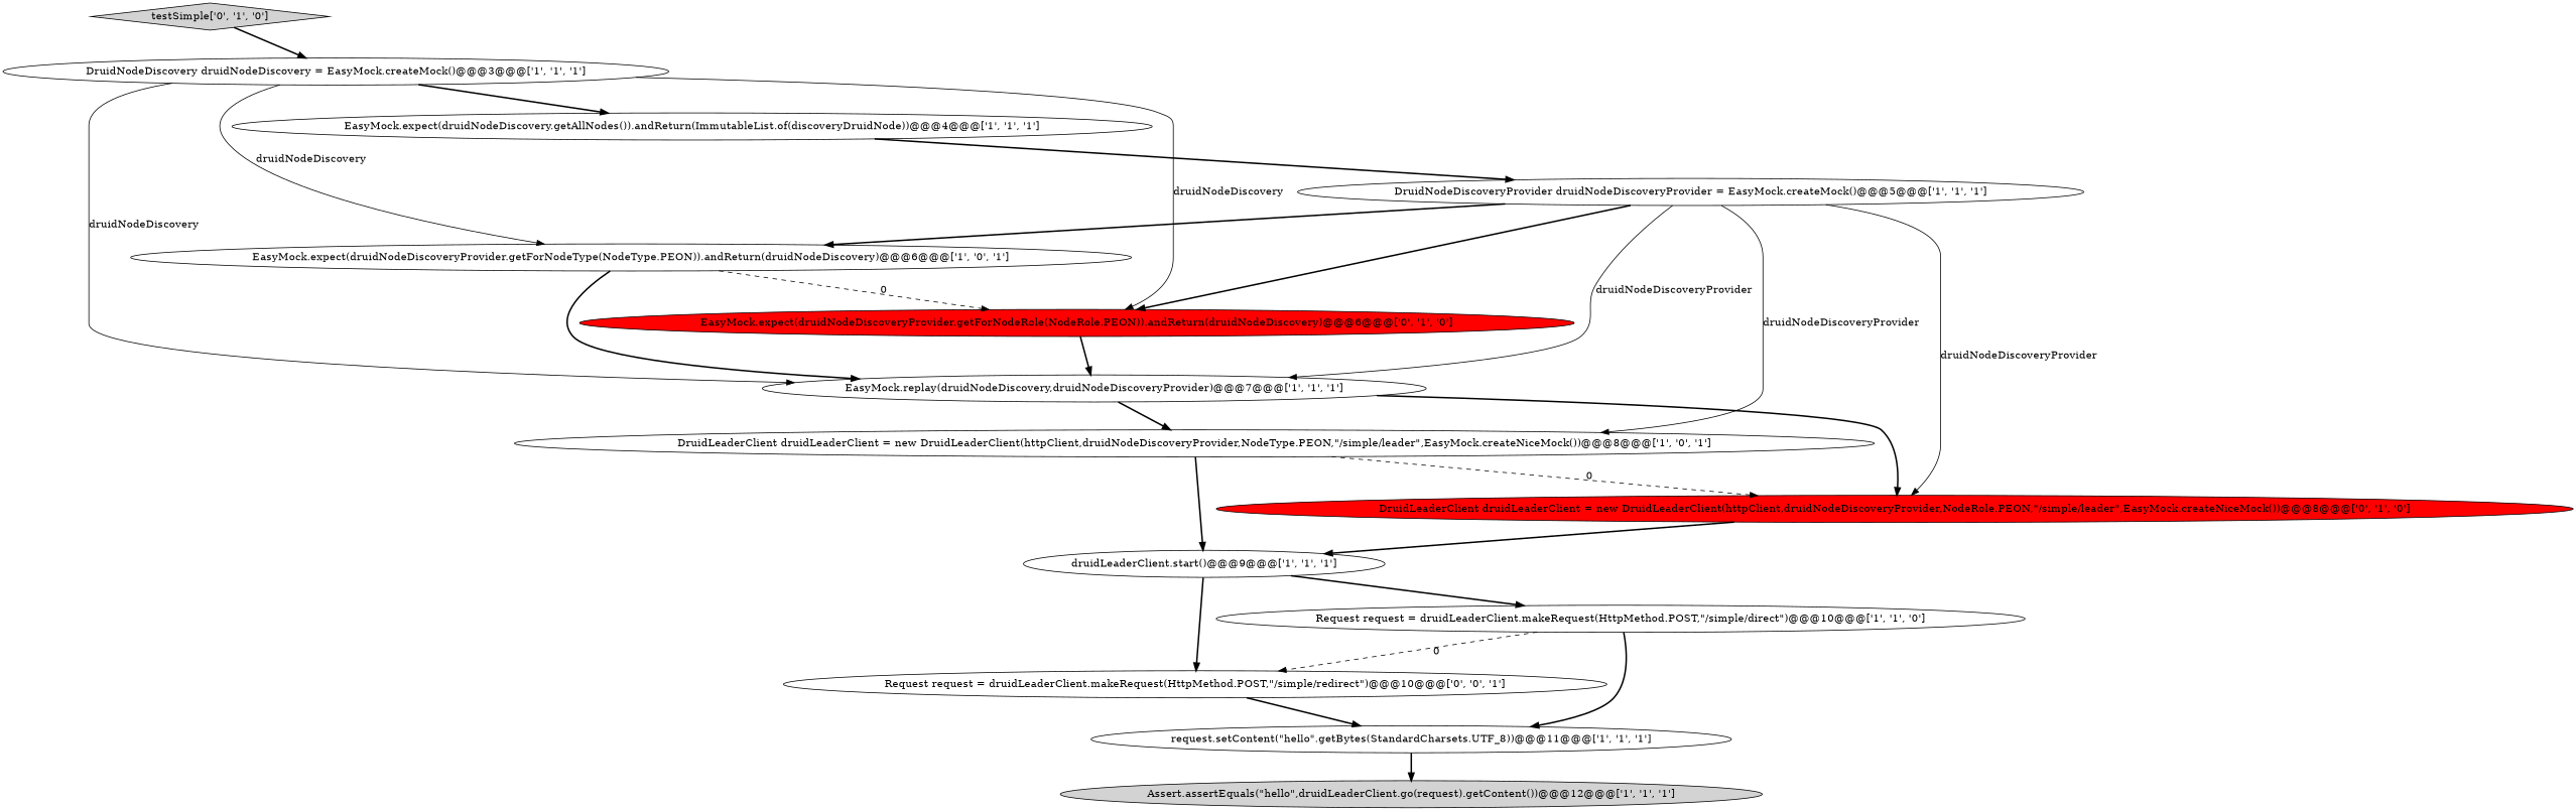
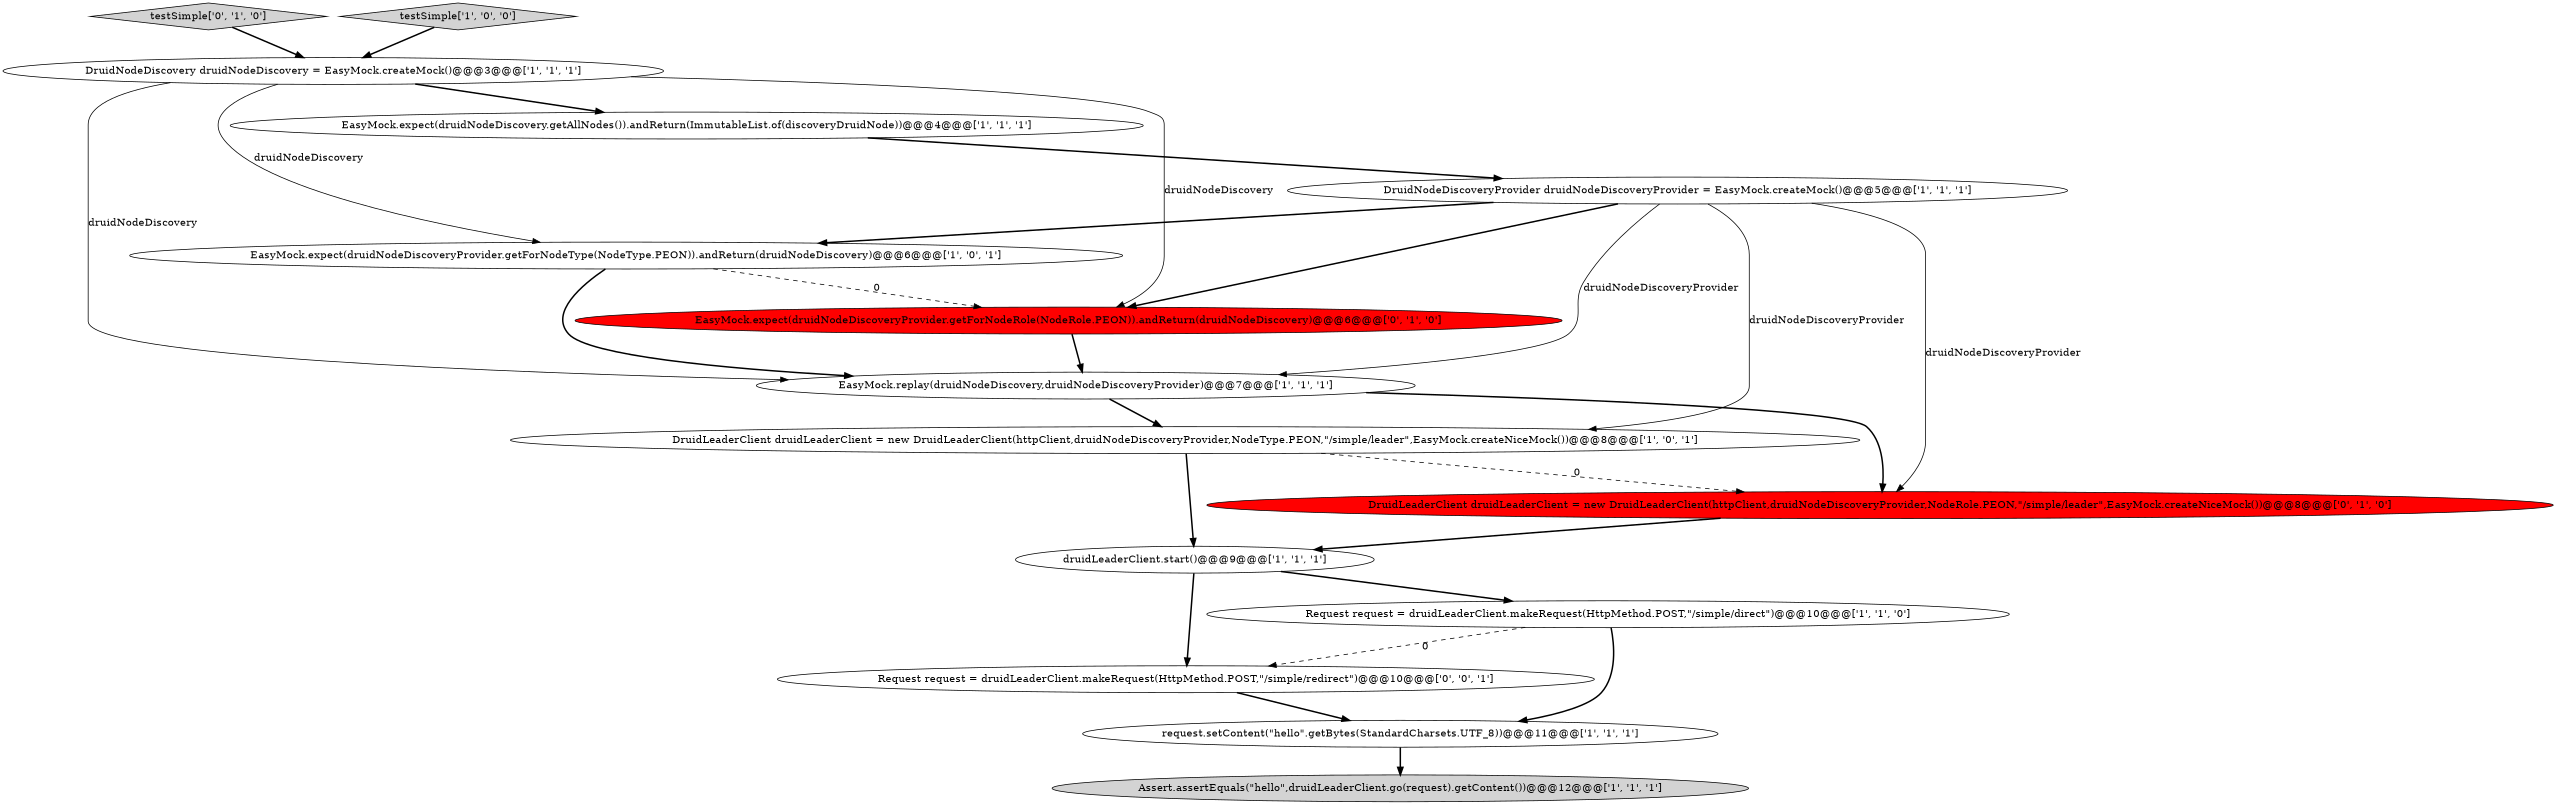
  digraph {
    node [fillcolor=white shape=ellipse style=filled]
    edge [style=bold]
    n1 [label="Request request = druidLeaderClient.makeRequest(HttpMethod.POST,\"/simple/redirect\")@@@10@@@['0', '0', '1']"]
    n2 [label="request.setContent(\"hello\".getBytes(StandardCharsets.UTF_8))@@@11@@@['1', '1', '1']"]
    n3 [fillcolor=lightgray label="Assert.assertEquals(\"hello\",druidLeaderClient.go(request).getContent())@@@12@@@['1', '1', '1']"]
    n4 [label="EasyMock.replay(druidNodeDiscovery,druidNodeDiscoveryProvider)@@@7@@@['1', '1', '1']"]
    n5 [label="DruidLeaderClient druidLeaderClient = new DruidLeaderClient(httpClient,druidNodeDiscoveryProvider,NodeType.PEON,\"/simple/leader\",EasyMock.createNiceMock())@@@8@@@['1', '0', '1']"]
    n6 [fillcolor=red label="DruidLeaderClient druidLeaderClient = new DruidLeaderClient(httpClient,druidNodeDiscoveryProvider,NodeRole.PEON,\"/simple/leader\",EasyMock.createNiceMock())@@@8@@@['0', '1', '0']"]
    n7 [label="druidLeaderClient.start()@@@9@@@['1', '1', '1']"]
    n8 [label="DruidNodeDiscovery druidNodeDiscovery = EasyMock.createMock()@@@3@@@['1', '1', '1']"]
    n9 [label="EasyMock.expect(druidNodeDiscoveryProvider.getForNodeType(NodeType.PEON)).andReturn(druidNodeDiscovery)@@@6@@@['1', '0', '1']"]
    n10 [label="EasyMock.expect(druidNodeDiscovery.getAllNodes()).andReturn(ImmutableList.of(discoveryDruidNode))@@@4@@@['1', '1', '1']"]
    n11 [fillcolor=red label="EasyMock.expect(druidNodeDiscoveryProvider.getForNodeRole(NodeRole.PEON)).andReturn(druidNodeDiscovery)@@@6@@@['0', '1', '0']"]
    n12 [label="DruidNodeDiscoveryProvider druidNodeDiscoveryProvider = EasyMock.createMock()@@@5@@@['1', '1', '1']"]
    n13 [label="Request request = druidLeaderClient.makeRequest(HttpMethod.POST,\"/simple/direct\")@@@10@@@['1', '1', '0']"]
    n14 [fillcolor=lightgray label="testSimple['0', '1', '0']" shape=diamond]
+   n15 [fillcolor=lightgray label="testSimple['1', '0', '0']" shape=diamond]
    n1 -> n2
    n2 -> n3
    n4 -> n5
    n4 -> n6
    n5 -> n6 [label=0 style=dashed]
    n5 -> n7
    n6 -> n7
    n7 -> n1
    n7 -> n13
    n8 -> n4 [label=druidNodeDiscovery style=solid]
    n8 -> n9 [label=druidNodeDiscovery style=solid]
    n8 -> n10
    n8 -> n11 [label=druidNodeDiscovery style=solid]
    n9 -> n4
    n9 -> n11 [label=0 style=dashed]
    n10 -> n12
    n11 -> n4
    n12 -> n4 [label=druidNodeDiscoveryProvider style=solid]
    n12 -> n5 [label=druidNodeDiscoveryProvider style=solid]
    n12 -> n6 [label=druidNodeDiscoveryProvider style=solid]
    n12 -> n9
    n12 -> n11
    n13 -> n1 [label=0 style=dashed]
    n13 -> n2
    n14 -> n8
+   n15 -> n8
  }
